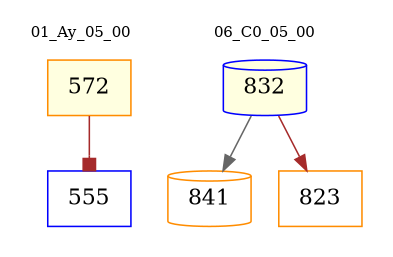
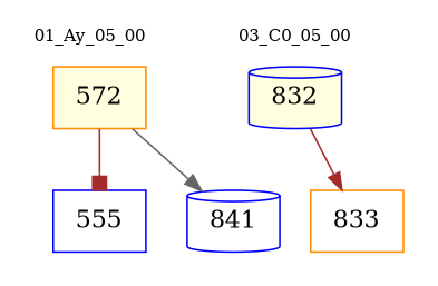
  digraph {
    node [color=darkorange fillcolor=white shape=box style=filled]
    edge [arrowhead=normal color=brown style=solid]
    n1 [fillcolor=lightyellow label=572]
    n2 [color=blue label=555]
    n3 [color=blue fillcolor=lightyellow label=832 shape=cylinder]
-   n4 [label=823]
-   n5 [label=841 shape=cylinder]
+   n4 [label=833]
+   n5 [color=blue label=841 shape=cylinder]
    subgraph cluster_1 {
      color=white
      fontsize=10
      label="01_Ay_05_00"
      n1
      n2
    }
    subgraph cluster_2 {
      color=white
      fontsize=10
-     label="06_C0_05_00"
+     label="03_C0_05_00"
      n3
      n4
      n5
    }
    n1 -> n2 [arrowhead=box]
    n3 -> n4
-   n3 -> n5 [color=gray40]
+   n1 -> n5 [color=gray40]
  }
